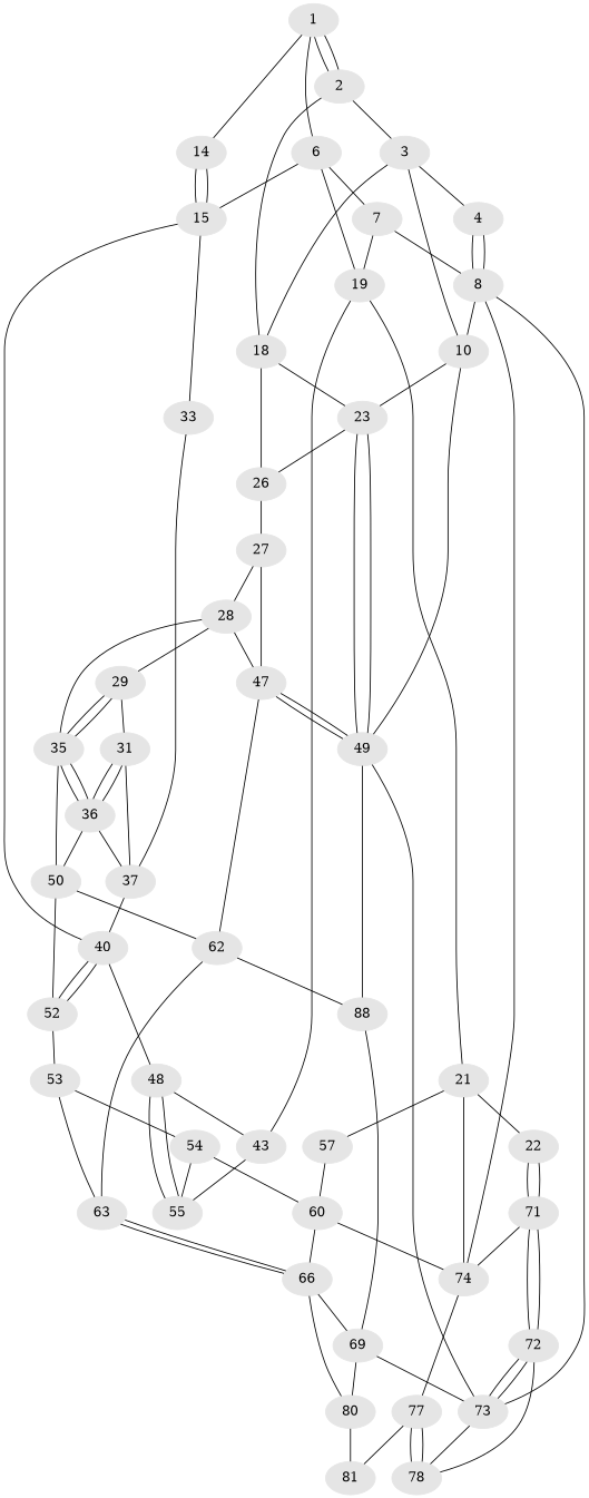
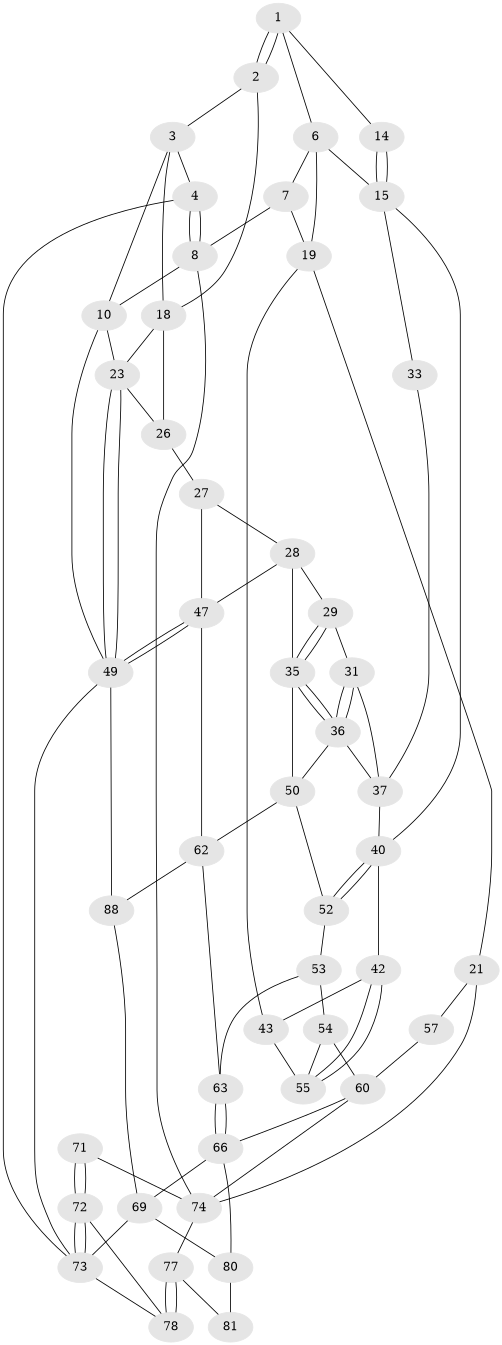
  graph {
    node [color=gray90 style=filled]
    1 [super="+5"]
    2 [super="+12"]
    6 [super="+17"]
    14
    3 [super="+9"]
    18 [super="+25"]
    7
    15 [super="+16"]
    19 [super="+20"]
    4
    10
    23 [super="+24"]
    26 [super="+34"]
    8 [super="+11"]
    49 [super="+65"]
    73 [super="+86"]
    74 [super="+76"]
    33
    40 [super="+41"]
    21 [super="+58"]
    43
    71 [super="+75"]
-   22
    78 [super="+83"]
    n25 [label=88]
    29 [super="+30"]
    35 [super="+46"]
    31 [super="+32"]
    37 [super="+38"]
-   42 [label=48]
+   42
    52
    27 [super="+44"]
    57
    55 [super="+56"]
    60 [super="+67"]
    77 [super="+82"]
    72 [super="+79"]
    28 [super="+45"]
    47 [super="+48"]
    62 [super="+64"]
    36 [super="+39"]
    50 [super="+51"]
    53 [super="+61"]
    63
    69 [super="+85"]
    54 [super="+59"]
    66 [super="+70"]
    80 [super="+84"]
    81
    1 -- 2
    1 -- 2
    1 -- 6
    1 -- 14
    2 -- 3
    2 -- 18
    6 -- 7
    6 -- 15
    6 -- 19
    14 -- 15
    14 -- 15
    3 -- 18
    3 -- 4
    3 -- 10
    18 -- 23
    18 -- 26
    7 -- 19
    7 -- 8
    15 -- 33
    15 -- 40
    19 -- 21
    19 -- 43
    4 -- 8
    4 -- 8
    10 -- 23
    10 -- 49
    23 -- 26
    23 -- 49
    23 -- 49
    26 -- 27 [weight=2]
    8 -- 10
-   8 -- 73
+   4 -- 73
    8 -- 74
    49 -- 73
    49 -- n25
    73 -- 78
    74 -- 77
    33 -- 37
    40 -- 42
    40 -- 52
    40 -- 52
    21 -- 74
-   21 -- 22
    21 -- 57
    43 -- 55
    71 -- 74
    71 -- 72 [weight=2]
    71 -- 72
-   22 -- 71
-   22 -- 71
    n25 -- 69
    29 -- 35
    29 -- 35
    29 -- 31
    35 -- 36
    35 -- 36
    35 -- 50
    31 -- 37
    31 -- 36
    31 -- 36
    37 -- 40
    42 -- 43
    42 -- 55
    42 -- 55
    52 -- 53
    27 -- 28
    27 -- 47
    57 -- 60
    60 -- 74
    60 -- 66
    77 -- 78 [weight=2]
    77 -- 78
    77 -- 81
    72 -- 73
    72 -- 73
    72 -- 78
    28 -- 29
    28 -- 35
    28 -- 47
    47 -- 49
    47 -- 49
    47 -- 62
    62 -- n25
    62 -- 63
    36 -- 37
    36 -- 50
    50 -- 52
    50 -- 62
    53 -- 63
    53 -- 54 [weight=2]
    63 -- 66
    63 -- 66
    69 -- 73
    69 -- 80
    54 -- 55
    54 -- 60
    66 -- 69
    66 -- 80
    80 -- 81 [weight=2]
  }
